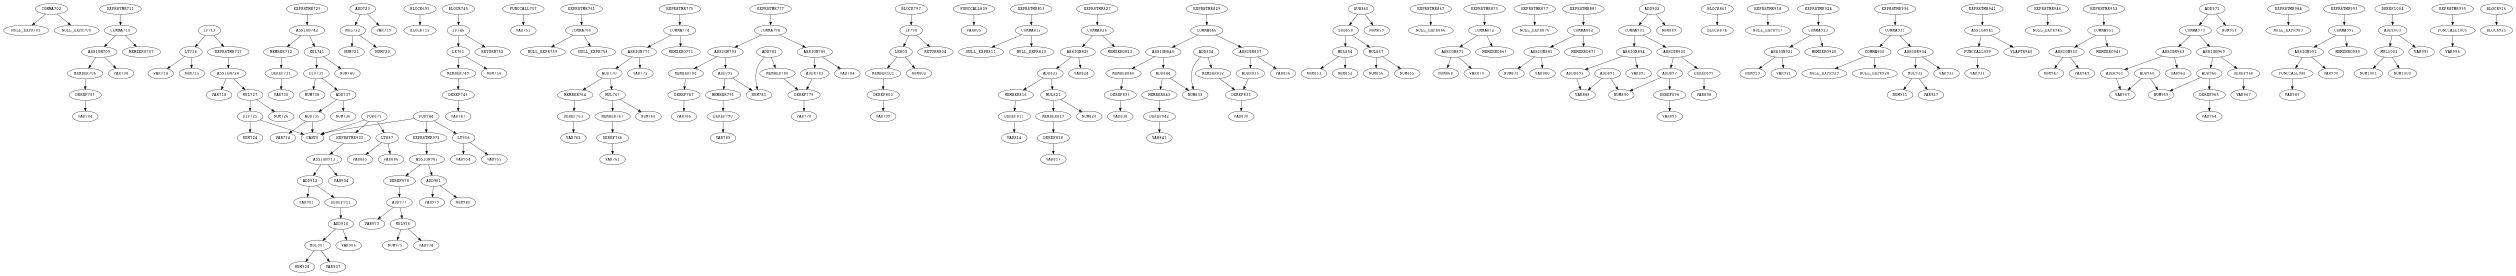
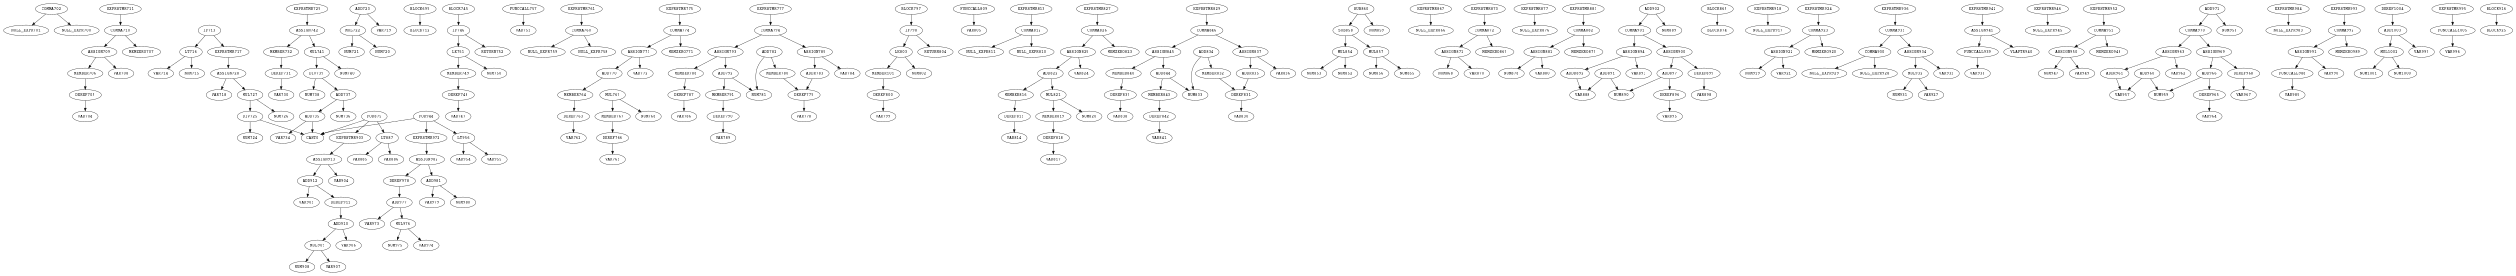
  digraph {
    fontname="Courier Prime"
    node [fontname="Courier Prime"]
    edge [fontname="Courier Prime"]
    COMMA702
    NULL_EXPR701
    NULL_EXPR700
    DEREF705
    VAR704
    MEMBER706
    ASSIGN709
    VAR708
    COMMA710
    MEMZERO707
    EXPRSTMR711
    LT716
    VAR714
    NUM715
    IF713
    EXPRSTMR717
    ASSIGN728
    MUL722
    NUM721
    NUM720
    ADD723
    VAR719
    DIV725
    NUM724
    CAST0
    MUL727
    NUM726
    VAR718
    DEREF731
    VAR730
    MEMBER732
    ADD735
    VAR734
    ADD737
    NUM736
    DIV739
    NUM738
    MUL741
    NUM740
    ASSIGN742
    EXPRSTMR729
    BLOCK699
    BLOCK712
    DEREF748
    VAR747
    MEMBER749
    LE751
    NUM750
    IF746
    RETURN752
    FUNCCALL757
    VAR753
    COMMA760
    NULL_EXPR759
    NULL_EXPR758
    EXPRSTMR761
    DEREF763
    VAR762
    MEMBER764
    DEREF766
    VAR765
    MEMBER767
    MUL769
    NUM768
    ADD770
    ASSIGN773
    VAR772
    COMMA774
    MEMZERO771
    EXPRSTMR775
    DEREF779
    VAR778
    MEMBER780
    ADD782
    NUM781
    ADDR783
    ASSIGN785
    VAR784
    DEREF787
    VAR786
    MEMBER788
    DEREF790
    VAR789
    MEMBER791
    ADD792
    ASSIGN793
    COMMA794
    EXPRSTMR777
    BLOCK745
    DEREF800
    VAR799
    n92 [label=MEMBER101]
    LE803
    NUM802
    IF798
    RETURN804
    FUNCCALL809
    VAR805
    COMMA812
    NULL_EXPR811
    NULL_EXPR810
    EXPRSTMR813
    DEREF815
    VAR814
    MEMBER816
    DEREF818
    VAR817
    MEMBER819
    MUL821
    NUM820
    ADD822
    ASSIGN825
    VAR824
    COMMA826
    MEMZERO823
    EXPRSTMR827
    DEREF831
    VAR830
    MEMBER832
    ADD834
    NUM833
    ADDR835
    ASSIGN837
    VAR836
    DEREF839
    VAR838
    MEMBER840
    DEREF842
    VAR841
    MEMBER843
    ADD844
    ASSIGN845
    COMMA846
    EXPRSTMR829
    BLOCK797
    MUL854
    NUM853
    NUM852
    MUL857
    NUM856
    NUM855
    SUB858
    SUB860
    NUM859
    EXPRSTMR867
    NULL_EXPR866
    ASSIGN871
    NUM868
    VAR870
    COMMA872
    MEMZERO869
    EXPRSTMR873
    EXPRSTMR877
    NULL_EXPR876
    ASSIGN881
    NUM878
    VAR880
    COMMA882
    MEMZERO879
    EXPRSTMR883
    LT887
    VAR886
    VAR885
    FOR875
    EXPRSTMR903
    ASSIGN913
    ADD891
    NUM890
    VAR888
    ADDR892
    ASSIGN894
    VAR893
    DEREF896
    VAR895
    ADD897
    DEREF899
    VAR898
    ASSIGN900
    COMMA901
    ADD902
    NUM889
    MUL909
    NUM908
    VAR907
    ADD910
    VAR906
    DEREF911
    ADD912
    VAR905
    VAR904
    BLOCK865
    BLOCK874
    EXPRSTMR918
    NULL_EXPR917
    ASSIGN922
    NUM919
    VAR921
    COMMA923
    MEMZERO920
    EXPRSTMR924
    COMMA930
    NULL_EXPR929
    NULL_EXPR928
    MUL932
    NUM931
    VAR927
    ASSIGN934
    VAR933
    COMMA935
    EXPRSTMR936
    FUNCCALL939
    VAR938
    ASSIGN941
    VLAPTR940
    EXPRSTMR942
    EXPRSTMR946
    NULL_EXPR945
    ASSIGN950
    NUM947
    VAR949
    COMMA951
    MEMZERO948
    EXPRSTMR952
    LT956
    VAR955
    VAR954
    FOR944
    EXPRSTMR972
    ASSIGN982
    ADD960
    NUM959
    VAR957
    ADDR961
    ASSIGN963
    VAR962
    DEREF965
    VAR964
    ADD966
    DEREF968
    VAR967
    ASSIGN969
    COMMA970
    ADD971
    NUM958
    MUL976
    NUM975
    VAR974
    ADD977
    VAR973
    DEREF978
    ADD981
    NUM980
    VAR979
    EXPRSTMR984
    NULL_EXPR983
    FUNCCALL988
    VAR985
    ASSIGN991
    VAR990
    COMMA992
    MEMZERO989
    EXPRSTMR993
    MUL1002
    NUM1001
    NUM1000
    ADD1003
    VAR999
    DEREF1004
    FUNCCALL1005
    VAR996
    EXPRSTMR995
    BLOCK916
    BLOCK925
    COMMA702 -> NULL_EXPR701
    COMMA702 -> NULL_EXPR700
    DEREF705 -> VAR704
    MEMBER706 -> DEREF705
    ASSIGN709 -> MEMBER706
    ASSIGN709 -> VAR708
    COMMA710 -> ASSIGN709
    COMMA710 -> MEMZERO707
    EXPRSTMR711 -> COMMA710
    LT716 -> VAR714
    LT716 -> NUM715
    IF713 -> LT716
    IF713 -> EXPRSTMR717
    EXPRSTMR717 -> ASSIGN728
    ASSIGN728 -> MUL727
    ASSIGN728 -> VAR718
    MUL722 -> NUM721
    MUL722 -> NUM720
    ADD723 -> MUL722
    ADD723 -> VAR719
    DIV725 -> NUM724
    DIV725 -> CAST0
    MUL727 -> DIV725
    MUL727 -> NUM726
    DEREF731 -> VAR730
    MEMBER732 -> DEREF731
    ADD735 -> CAST0
    ADD735 -> VAR734
    ADD737 -> ADD735
    ADD737 -> NUM736
    DIV739 -> ADD737
    DIV739 -> NUM738
    MUL741 -> DIV739
    MUL741 -> NUM740
    ASSIGN742 -> MEMBER732
    ASSIGN742 -> MUL741
    EXPRSTMR729 -> ASSIGN742
    BLOCK699 -> BLOCK712
    DEREF748 -> VAR747
    MEMBER749 -> DEREF748
    LE751 -> MEMBER749
    LE751 -> NUM750
    IF746 -> LE751
    IF746 -> RETURN752
    FUNCCALL757 -> VAR753
    COMMA760 -> NULL_EXPR759
    COMMA760 -> NULL_EXPR758
    EXPRSTMR761 -> COMMA760
    DEREF763 -> VAR762
    MEMBER764 -> DEREF763
    DEREF766 -> VAR765
    MEMBER767 -> DEREF766
    MUL769 -> MEMBER767
    MUL769 -> NUM768
    ADD770 -> MEMBER764
-   ADD770 -> MUL769
    ASSIGN773 -> ADD770
    ASSIGN773 -> VAR772
    COMMA774 -> ASSIGN773
    COMMA774 -> MEMZERO771
    EXPRSTMR775 -> COMMA774
    DEREF779 -> VAR778
    MEMBER780 -> DEREF779
    ADD782 -> MEMBER780
    ADD782 -> NUM781
    ADDR783 -> DEREF779
    ASSIGN785 -> ADDR783
    ASSIGN785 -> VAR784
    DEREF787 -> VAR786
    MEMBER788 -> DEREF787
    DEREF790 -> VAR789
    MEMBER791 -> DEREF790
    ADD792 -> NUM781
    ADD792 -> MEMBER791
    ASSIGN793 -> MEMBER788
    ASSIGN793 -> ADD792
    COMMA794 -> ASSIGN785
    COMMA794 -> ASSIGN793
    EXPRSTMR777 -> COMMA794
    BLOCK745 -> IF746
    DEREF800 -> VAR799
    n92 -> DEREF800
    LE803 -> n92
    LE803 -> NUM802
    IF798 -> LE803
    IF798 -> RETURN804
    FUNCCALL809 -> VAR805
    COMMA812 -> NULL_EXPR811
    COMMA812 -> NULL_EXPR810
    EXPRSTMR813 -> COMMA812
    DEREF815 -> VAR814
    MEMBER816 -> DEREF815
    DEREF818 -> VAR817
    MEMBER819 -> DEREF818
    MUL821 -> MEMBER819
    MUL821 -> NUM820
    ADD822 -> MEMBER816
    ADD822 -> MUL821
    ASSIGN825 -> ADD822
    ASSIGN825 -> VAR824
    COMMA826 -> ASSIGN825
    COMMA826 -> MEMZERO823
    EXPRSTMR827 -> COMMA826
    DEREF831 -> VAR830
    MEMBER832 -> DEREF831
    ADD834 -> MEMBER832
    ADD834 -> NUM833
    ADDR835 -> DEREF831
    ASSIGN837 -> ADDR835
    ASSIGN837 -> VAR836
    DEREF839 -> VAR838
    MEMBER840 -> DEREF839
    DEREF842 -> VAR841
    MEMBER843 -> DEREF842
    ADD844 -> NUM833
    ADD844 -> MEMBER843
    ASSIGN845 -> MEMBER840
    ASSIGN845 -> ADD844
    COMMA846 -> ASSIGN837
    COMMA846 -> ASSIGN845
    EXPRSTMR829 -> COMMA846
    BLOCK797 -> IF798
    MUL854 -> NUM853
    MUL854 -> NUM852
    MUL857 -> NUM856
    MUL857 -> NUM855
    SUB858 -> MUL854
    SUB858 -> MUL857
    SUB860 -> SUB858
    SUB860 -> NUM859
    EXPRSTMR867 -> NULL_EXPR866
    ASSIGN871 -> NUM868
    ASSIGN871 -> VAR870
    COMMA872 -> ASSIGN871
    COMMA872 -> MEMZERO869
    EXPRSTMR873 -> COMMA872
    EXPRSTMR877 -> NULL_EXPR876
    ASSIGN881 -> NUM878
    ASSIGN881 -> VAR880
    COMMA882 -> ASSIGN881
    COMMA882 -> MEMZERO879
    EXPRSTMR883 -> COMMA882
    LT887 -> VAR886
    LT887 -> VAR885
    FOR875 -> CAST0
    FOR875 -> LT887
    FOR875 -> EXPRSTMR903
    EXPRSTMR903 -> ASSIGN913
    ASSIGN913 -> ADD912
    ASSIGN913 -> VAR904
    ADD891 -> NUM890
    ADD891 -> VAR888
    ADDR892 -> VAR888
    ASSIGN894 -> ADDR892
    ASSIGN894 -> VAR893
    DEREF896 -> VAR895
    ADD897 -> NUM890
    ADD897 -> DEREF896
    DEREF899 -> VAR898
    ASSIGN900 -> ADD897
    ASSIGN900 -> DEREF899
    COMMA901 -> ASSIGN894
    COMMA901 -> ASSIGN900
    ADD902 -> COMMA901
    ADD902 -> NUM889
    MUL909 -> NUM908
    MUL909 -> VAR907
    ADD910 -> MUL909
    ADD910 -> VAR906
    DEREF911 -> ADD910
    ADD912 -> DEREF911
    ADD912 -> VAR905
    BLOCK865 -> BLOCK874
    EXPRSTMR918 -> NULL_EXPR917
    ASSIGN922 -> NUM919
    ASSIGN922 -> VAR921
    COMMA923 -> ASSIGN922
    COMMA923 -> MEMZERO920
    EXPRSTMR924 -> COMMA923
    COMMA930 -> NULL_EXPR929
    COMMA930 -> NULL_EXPR928
    MUL932 -> NUM931
    MUL932 -> VAR927
    ASSIGN934 -> MUL932
    ASSIGN934 -> VAR933
    COMMA935 -> COMMA930
    COMMA935 -> ASSIGN934
    EXPRSTMR936 -> COMMA935
    FUNCCALL939 -> VAR938
    ASSIGN941 -> FUNCCALL939
    ASSIGN941 -> VLAPTR940
    EXPRSTMR942 -> ASSIGN941
    EXPRSTMR946 -> NULL_EXPR945
    ASSIGN950 -> NUM947
    ASSIGN950 -> VAR949
    COMMA951 -> ASSIGN950
    COMMA951 -> MEMZERO948
    EXPRSTMR952 -> COMMA951
    LT956 -> VAR955
    LT956 -> VAR954
    FOR944 -> CAST0
    FOR944 -> LT956
    FOR944 -> EXPRSTMR972
    EXPRSTMR972 -> ASSIGN982
    ASSIGN982 -> DEREF978
    ASSIGN982 -> ADD981
    ADD960 -> NUM959
    ADD960 -> VAR957
    ADDR961 -> VAR957
    ASSIGN963 -> ADDR961
    ASSIGN963 -> VAR962
    DEREF965 -> VAR964
    ADD966 -> NUM959
    ADD966 -> DEREF965
    DEREF968 -> VAR967
    ASSIGN969 -> ADD966
    ASSIGN969 -> DEREF968
    COMMA970 -> ASSIGN963
    COMMA970 -> ASSIGN969
    ADD971 -> COMMA970
    ADD971 -> NUM958
    MUL976 -> NUM975
    MUL976 -> VAR974
    ADD977 -> MUL976
    ADD977 -> VAR973
    DEREF978 -> ADD977
    ADD981 -> NUM980
    ADD981 -> VAR979
    EXPRSTMR984 -> NULL_EXPR983
    FUNCCALL988 -> VAR985
    ASSIGN991 -> FUNCCALL988
    ASSIGN991 -> VAR990
    COMMA992 -> ASSIGN991
    COMMA992 -> MEMZERO989
    EXPRSTMR993 -> COMMA992
    MUL1002 -> NUM1001
    MUL1002 -> NUM1000
    ADD1003 -> MUL1002
    ADD1003 -> VAR999
    DEREF1004 -> ADD1003
    FUNCCALL1005 -> VAR996
    EXPRSTMR995 -> FUNCCALL1005
    BLOCK916 -> BLOCK925
  }
